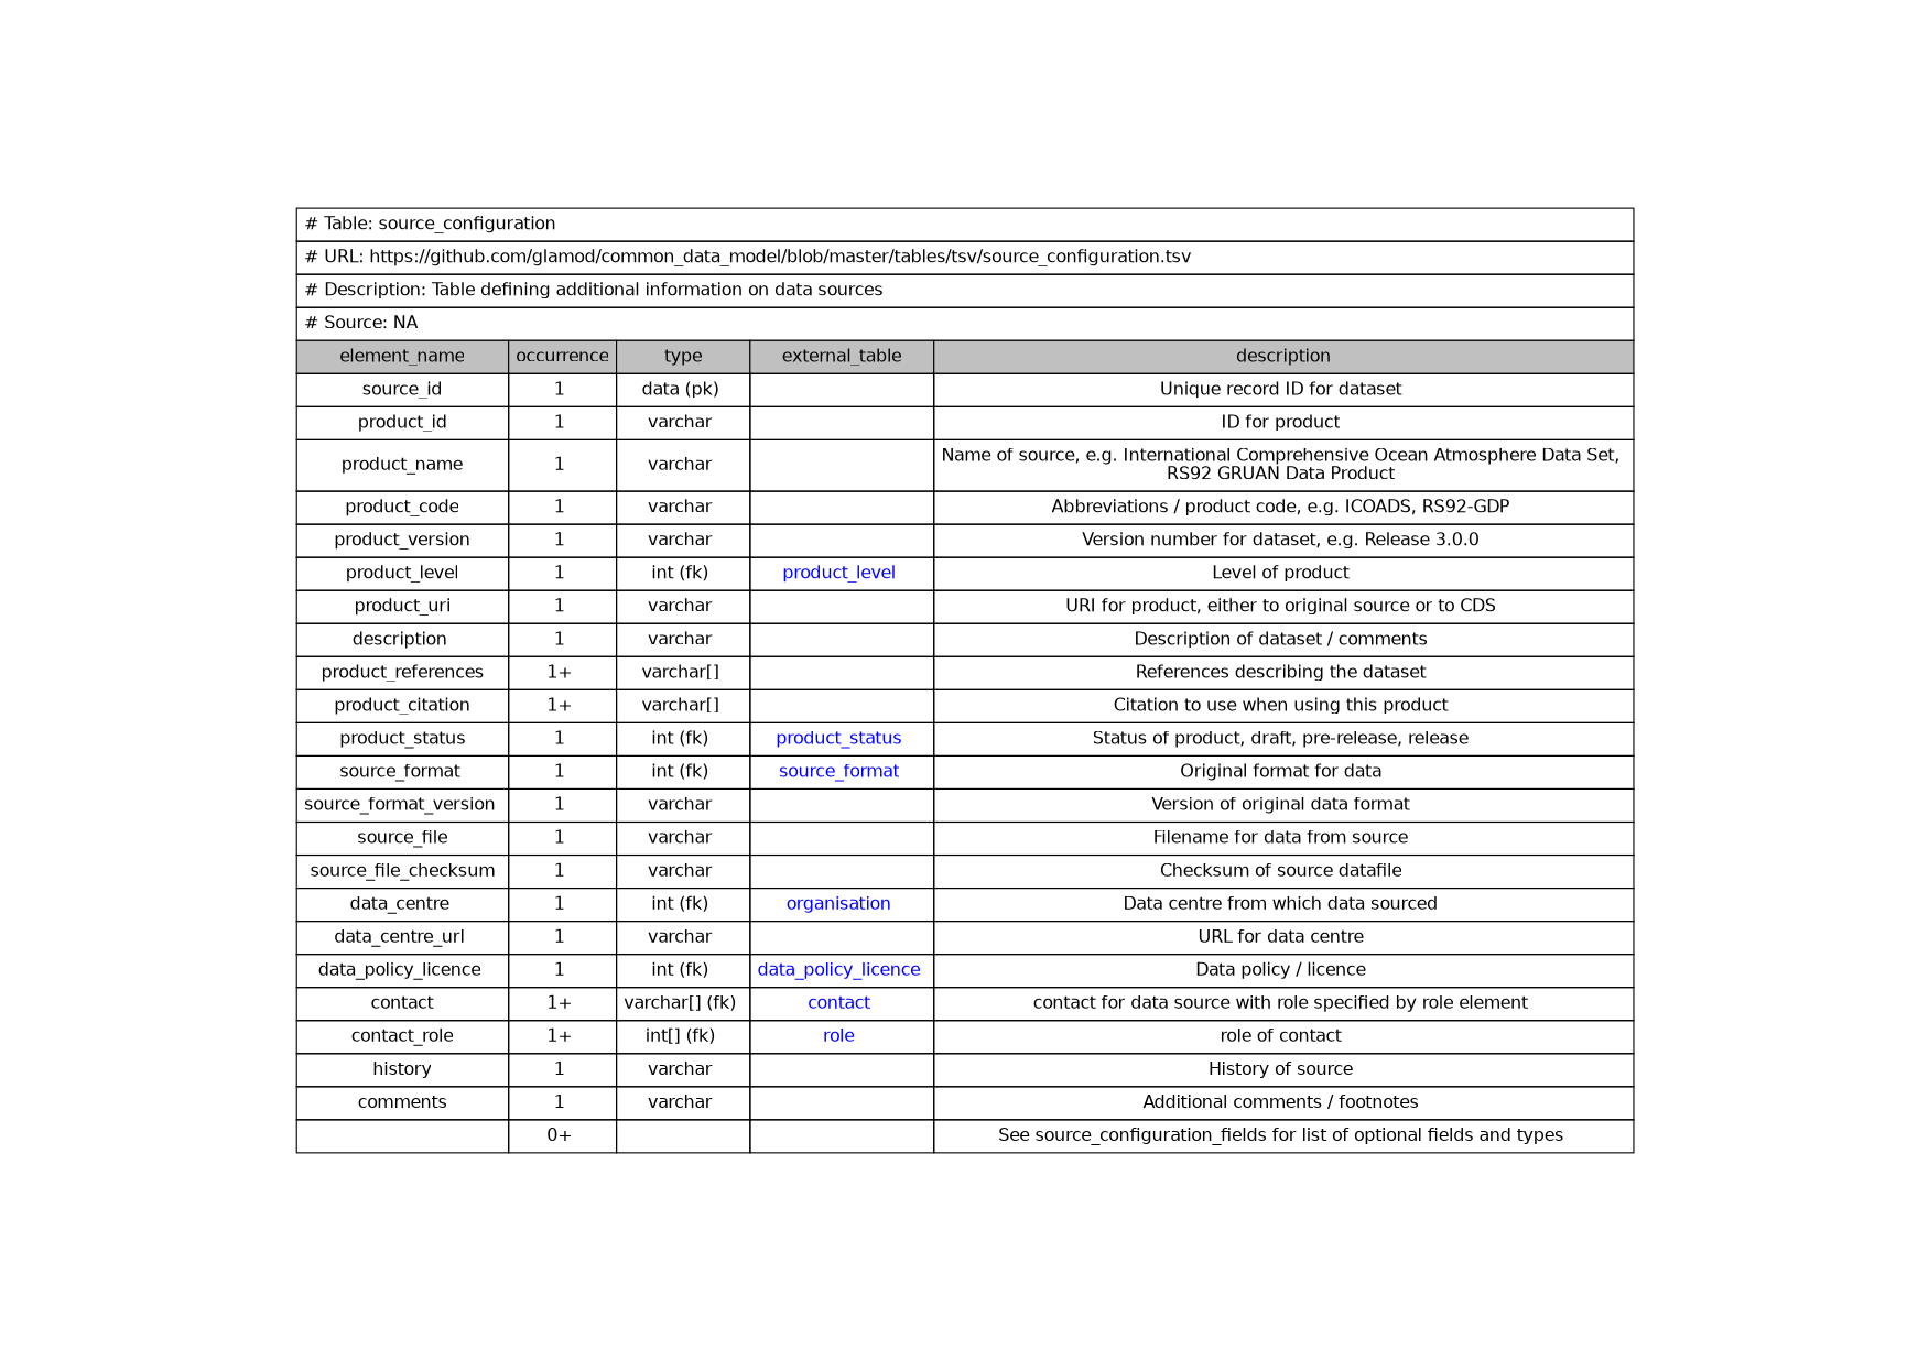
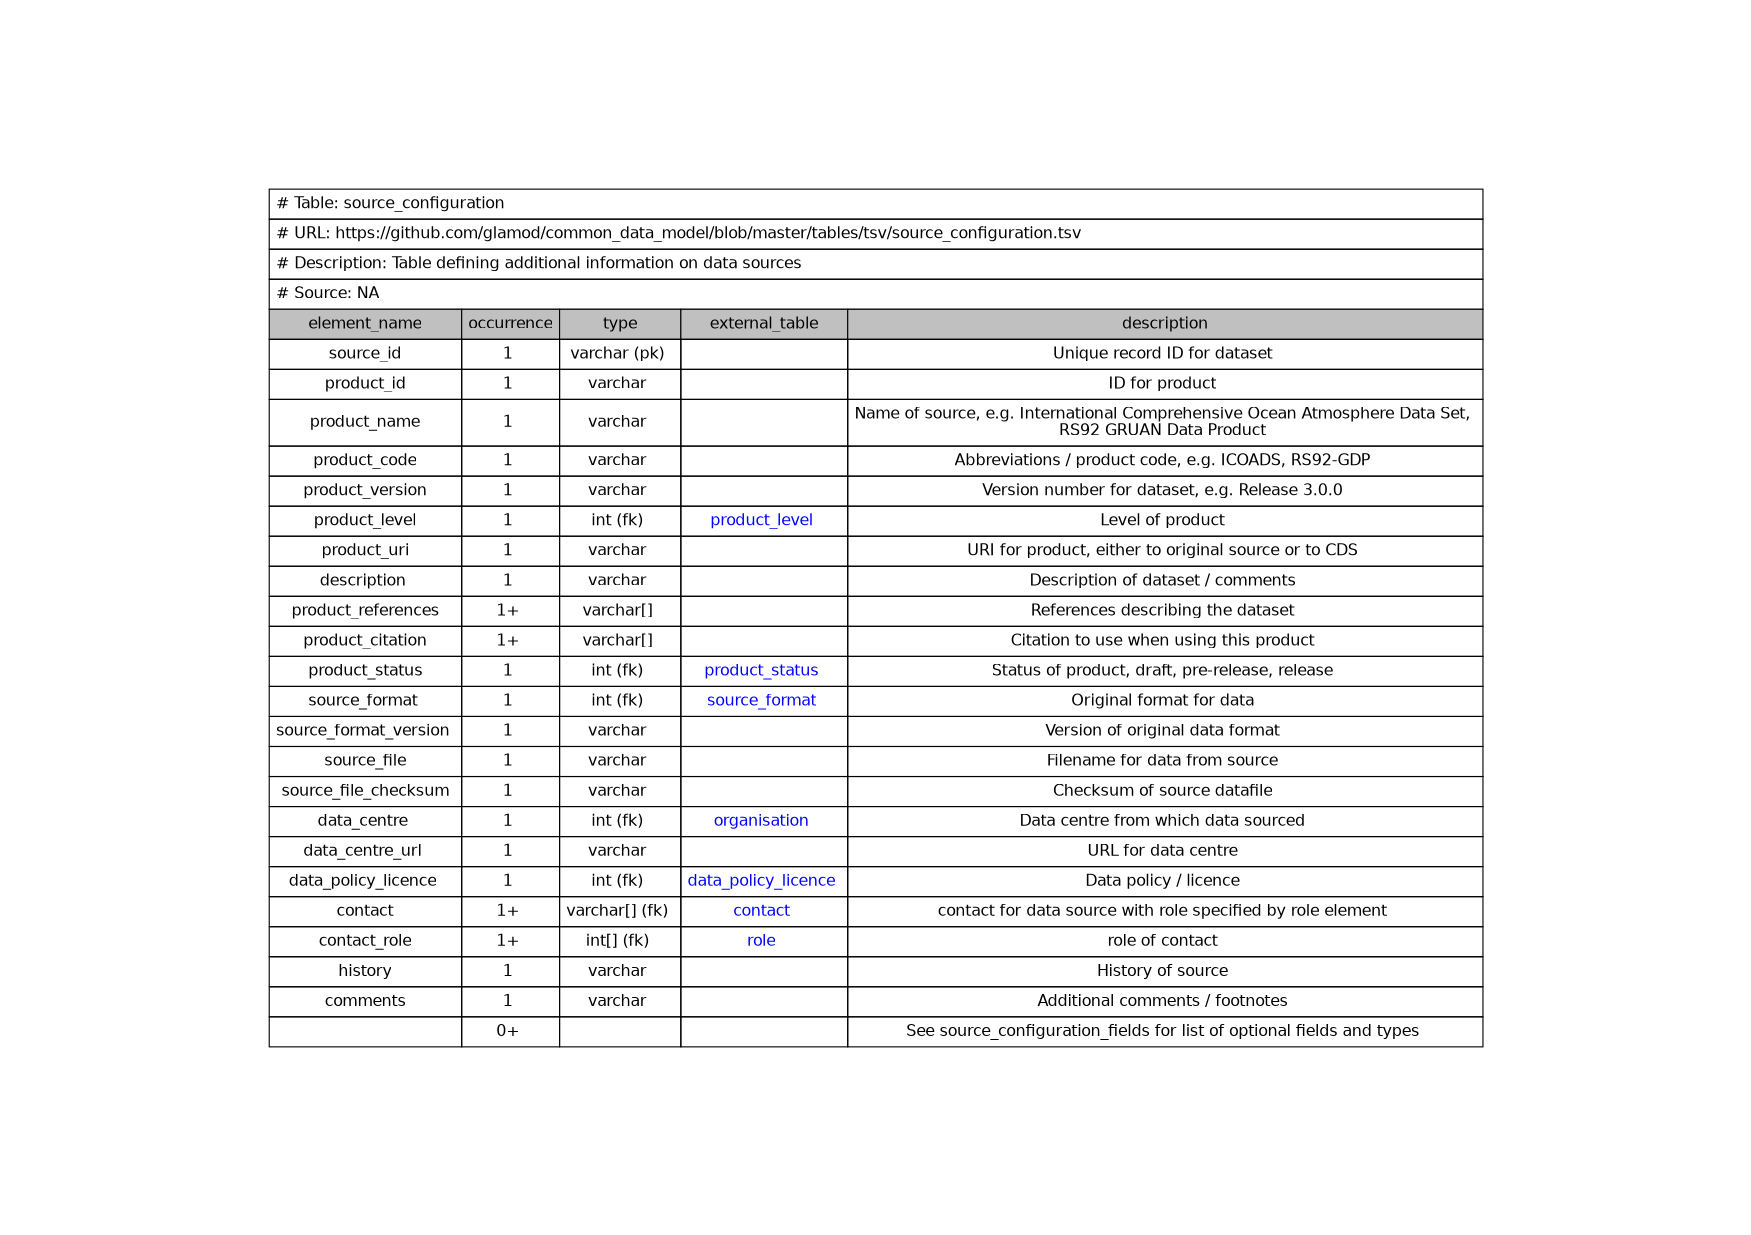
  digraph {
    fontname="DejaVu Sans"
-   n1 [color=white label=<<TABLE BORDER="0" CELLBORDER="1" CELLSPACING="0" CELLPADDING="5" COLOR="BLACK"> <TR><TD COLSPAN="5" ALIGN="left" PORT="head"># Table: source_configuration</TD></TR> <TR><TD COLSPAN="5" ALIGN="left"># URL: https://github.com/glamod/common_data_model/blob/master/tables/tsv/source_configuration.tsv</TD></TR> <TR><TD ALIGN="left" COLSPAN="5"># Description: Table defining additional information on data sources				</TD></TR> <TR><TD ALIGN="left" COLSPAN="5"># Source: NA</TD></TR> <TR><TD BGCOLOR="GRAY">element_name</TD><TD BGCOLOR="GRAY">occurrence</TD><TD BGCOLOR="GRAY">type</TD><TD BGCOLOR="GRAY">external_table</TD><TD BGCOLOR="GRAY">description</TD></TR> <TR><TD PORT="source_idL">source_id</TD><TD>1 </TD><TD>data (pk) </TD><TD></TD><TD PORT="source_idR">Unique record ID for dataset </TD></TR> <TR><TD PORT="product_idL">product_id</TD><TD>1 </TD><TD>varchar </TD><TD></TD><TD PORT="product_idR">ID for product </TD></TR> <TR><TD PORT="product_nameL">product_name</TD><TD>1 </TD><TD>varchar </TD><TD></TD><TD PORT="product_nameR">Name of source, e.g. International Comprehensive Ocean Atmosphere Data Set, <BR/>RS92 GRUAN Data Product </TD></TR> <TR><TD PORT="product_codeL">product_code</TD><TD>1 </TD><TD>varchar </TD><TD></TD><TD PORT="product_codeR">Abbreviations / product code, e.g. ICOADS, RS92-GDP </TD></TR> <TR><TD PORT="product_versionL">product_version</TD><TD>1 </TD><TD>varchar </TD><TD></TD><TD PORT="product_versionR">Version number for dataset, e.g. Release 3.0.0 </TD></TR> <TR><TD PORT="product_levelL">product_level</TD><TD>1 </TD><TD>int (fk) </TD><TD HREF="https://github.com/glamod/common_data_model/blob/master/tables/tsv/product_level.tsv"><FONT color="blue">product_level </FONT></TD><TD PORT="product_levelR">Level of product </TD></TR> <TR><TD PORT="product_uriL">product_uri</TD><TD>1 </TD><TD>varchar </TD><TD></TD><TD PORT="product_uriR">URI for product, either to original source or to CDS <BR/></TD></TR> <TR><TD PORT="description L">description </TD><TD>1 </TD><TD>varchar </TD><TD></TD><TD PORT="description R">Description of dataset / comments </TD></TR> <TR><TD PORT="product_referencesL">product_references</TD><TD>1+ </TD><TD>varchar[] </TD><TD></TD><TD PORT="product_referencesR">References describing the dataset </TD></TR> <TR><TD PORT="product_citationL">product_citation</TD><TD>1+ </TD><TD>varchar[] </TD><TD></TD><TD PORT="product_citationR">Citation to use when using this product </TD></TR> <TR><TD PORT="product_statusL">product_status</TD><TD>1 </TD><TD>int (fk) </TD><TD HREF="https://github.com/glamod/common_data_model/blob/master/tables/tsv/product_status.tsv"><FONT color="blue">product_status </FONT></TD><TD PORT="product_statusR">Status of product, draft, pre-release, release </TD></TR> <TR><TD PORT="source_format L">source_format </TD><TD>1 </TD><TD>int (fk) </TD><TD HREF="https://github.com/glamod/common_data_model/blob/master/tables/tsv/source_format.tsv"><FONT color="blue">source_format </FONT></TD><TD PORT="source_format R">Original format for data </TD></TR> <TR><TD PORT="source_format_version L">source_format_version </TD><TD>1 </TD><TD>varchar </TD><TD></TD><TD PORT="source_format_version R">Version of original data format </TD></TR> <TR><TD PORT="source_fileL">source_file</TD><TD>1 </TD><TD>varchar </TD><TD></TD><TD PORT="source_fileR">Filename for data from source </TD></TR> <TR><TD PORT="source_file_checksumL">source_file_checksum</TD><TD>1 </TD><TD>varchar </TD><TD></TD><TD PORT="source_file_checksumR">Checksum of source datafile </TD></TR> <TR><TD PORT="data_centre L">data_centre </TD><TD>1 </TD><TD>int (fk) </TD><TD HREF="https://github.com/glamod/common_data_model/blob/master/tables/tsv/organisation.tsv"><FONT color="blue">organisation </FONT></TD><TD PORT="data_centre R">Data centre from which data sourced </TD></TR> <TR><TD PORT="data_centre_url L">data_centre_url </TD><TD>1 </TD><TD>varchar </TD><TD></TD><TD PORT="data_centre_url R">URL for data centre </TD></TR> <TR><TD PORT="data_policy_licence L">data_policy_licence </TD><TD>1 </TD><TD>int (fk) </TD><TD HREF="https://github.com/glamod/common_data_model/blob/master/tables/tsv/data_policy_licence.tsv"><FONT color="blue">data_policy_licence </FONT></TD><TD PORT="data_policy_licence R">Data policy / licence </TD></TR> <TR><TD PORT="contactL">contact</TD><TD>1+ </TD><TD>varchar[] (fk) </TD><TD HREF="https://github.com/glamod/common_data_model/blob/master/tables/tsv/contact.tsv"><FONT color="blue">contact </FONT></TD><TD PORT="contactR">contact for data source with role specified by role element <BR/></TD></TR> <TR><TD PORT="contact_roleL">contact_role</TD><TD>1+ </TD><TD>int[] (fk) </TD><TD HREF="https://github.com/glamod/common_data_model/blob/master/tables/tsv/role.tsv"><FONT color="blue">role </FONT></TD><TD PORT="contact_roleR">role of contact </TD></TR> <TR><TD PORT="historyL">history</TD><TD>1 </TD><TD>varchar </TD><TD></TD><TD PORT="historyR">History of source </TD></TR> <TR><TD PORT="commentsL">comments</TD><TD>1 </TD><TD>varchar </TD><TD></TD><TD PORT="commentsR">Additional comments / footnotes </TD></TR> <TR><TD PORT="L"></TD><TD>0+ </TD><TD></TD><TD></TD><TD PORT="R">See source_configuration_fields for list of optional fields and types </TD></TR> </TABLE>> fontname="DejaVu Sans"]
+   n1 [color=white label=<<TABLE BORDER="0" CELLBORDER="1" CELLSPACING="0" CELLPADDING="5" COLOR="BLACK"> <TR><TD COLSPAN="5" ALIGN="left" PORT="head"># Table: source_configuration</TD></TR> <TR><TD COLSPAN="5" ALIGN="left"># URL: https://github.com/glamod/common_data_model/blob/master/tables/tsv/source_configuration.tsv</TD></TR> <TR><TD ALIGN="left" COLSPAN="5"># Description: Table defining additional information on data sources				</TD></TR> <TR><TD ALIGN="left" COLSPAN="5"># Source: NA</TD></TR> <TR><TD BGCOLOR="GRAY">element_name</TD><TD BGCOLOR="GRAY">occurrence</TD><TD BGCOLOR="GRAY">type</TD><TD BGCOLOR="GRAY">external_table</TD><TD BGCOLOR="GRAY">description</TD></TR> <TR><TD PORT="source_idL">source_id</TD><TD>1 </TD><TD>varchar (pk) </TD><TD></TD><TD PORT="source_idR">Unique record ID for dataset </TD></TR> <TR><TD PORT="product_idL">product_id</TD><TD>1 </TD><TD>varchar </TD><TD></TD><TD PORT="product_idR">ID for product </TD></TR> <TR><TD PORT="product_nameL">product_name</TD><TD>1 </TD><TD>varchar </TD><TD></TD><TD PORT="product_nameR">Name of source, e.g. International Comprehensive Ocean Atmosphere Data Set, <BR/>RS92 GRUAN Data Product </TD></TR> <TR><TD PORT="product_codeL">product_code</TD><TD>1 </TD><TD>varchar </TD><TD></TD><TD PORT="product_codeR">Abbreviations / product code, e.g. ICOADS, RS92-GDP </TD></TR> <TR><TD PORT="product_versionL">product_version</TD><TD>1 </TD><TD>varchar </TD><TD></TD><TD PORT="product_versionR">Version number for dataset, e.g. Release 3.0.0 </TD></TR> <TR><TD PORT="product_levelL">product_level</TD><TD>1 </TD><TD>int (fk) </TD><TD HREF="https://github.com/glamod/common_data_model/blob/master/tables/tsv/product_level.tsv"><FONT color="blue">product_level </FONT></TD><TD PORT="product_levelR">Level of product </TD></TR> <TR><TD PORT="product_uriL">product_uri</TD><TD>1 </TD><TD>varchar </TD><TD></TD><TD PORT="product_uriR">URI for product, either to original source or to CDS <BR/></TD></TR> <TR><TD PORT="description L">description </TD><TD>1 </TD><TD>varchar </TD><TD></TD><TD PORT="description R">Description of dataset / comments </TD></TR> <TR><TD PORT="product_referencesL">product_references</TD><TD>1+ </TD><TD>varchar[] </TD><TD></TD><TD PORT="product_referencesR">References describing the dataset </TD></TR> <TR><TD PORT="product_citationL">product_citation</TD><TD>1+ </TD><TD>varchar[] </TD><TD></TD><TD PORT="product_citationR">Citation to use when using this product </TD></TR> <TR><TD PORT="product_statusL">product_status</TD><TD>1 </TD><TD>int (fk) </TD><TD HREF="https://github.com/glamod/common_data_model/blob/master/tables/tsv/product_status.tsv"><FONT color="blue">product_status </FONT></TD><TD PORT="product_statusR">Status of product, draft, pre-release, release </TD></TR> <TR><TD PORT="source_format L">source_format </TD><TD>1 </TD><TD>int (fk) </TD><TD HREF="https://github.com/glamod/common_data_model/blob/master/tables/tsv/source_format.tsv"><FONT color="blue">source_format </FONT></TD><TD PORT="source_format R">Original format for data </TD></TR> <TR><TD PORT="source_format_version L">source_format_version </TD><TD>1 </TD><TD>varchar </TD><TD></TD><TD PORT="source_format_version R">Version of original data format </TD></TR> <TR><TD PORT="source_fileL">source_file</TD><TD>1 </TD><TD>varchar </TD><TD></TD><TD PORT="source_fileR">Filename for data from source </TD></TR> <TR><TD PORT="source_file_checksumL">source_file_checksum</TD><TD>1 </TD><TD>varchar </TD><TD></TD><TD PORT="source_file_checksumR">Checksum of source datafile </TD></TR> <TR><TD PORT="data_centre L">data_centre </TD><TD>1 </TD><TD>int (fk) </TD><TD HREF="https://github.com/glamod/common_data_model/blob/master/tables/tsv/organisation.tsv"><FONT color="blue">organisation </FONT></TD><TD PORT="data_centre R">Data centre from which data sourced </TD></TR> <TR><TD PORT="data_centre_url L">data_centre_url </TD><TD>1 </TD><TD>varchar </TD><TD></TD><TD PORT="data_centre_url R">URL for data centre </TD></TR> <TR><TD PORT="data_policy_licence L">data_policy_licence </TD><TD>1 </TD><TD>int (fk) </TD><TD HREF="https://github.com/glamod/common_data_model/blob/master/tables/tsv/data_policy_licence.tsv"><FONT color="blue">data_policy_licence </FONT></TD><TD PORT="data_policy_licence R">Data policy / licence </TD></TR> <TR><TD PORT="contactL">contact</TD><TD>1+ </TD><TD>varchar[] (fk) </TD><TD HREF="https://github.com/glamod/common_data_model/blob/master/tables/tsv/contact.tsv"><FONT color="blue">contact </FONT></TD><TD PORT="contactR">contact for data source with role specified by role element <BR/></TD></TR> <TR><TD PORT="contact_roleL">contact_role</TD><TD>1+ </TD><TD>int[] (fk) </TD><TD HREF="https://github.com/glamod/common_data_model/blob/master/tables/tsv/role.tsv"><FONT color="blue">role </FONT></TD><TD PORT="contact_roleR">role of contact </TD></TR> <TR><TD PORT="historyL">history</TD><TD>1 </TD><TD>varchar </TD><TD></TD><TD PORT="historyR">History of source </TD></TR> <TR><TD PORT="commentsL">comments</TD><TD>1 </TD><TD>varchar </TD><TD></TD><TD PORT="commentsR">Additional comments / footnotes </TD></TR> <TR><TD PORT="L"></TD><TD>0+ </TD><TD></TD><TD></TD><TD PORT="R">See source_configuration_fields for list of optional fields and types </TD></TR> </TABLE>> fontname="DejaVu Sans"]
  }
